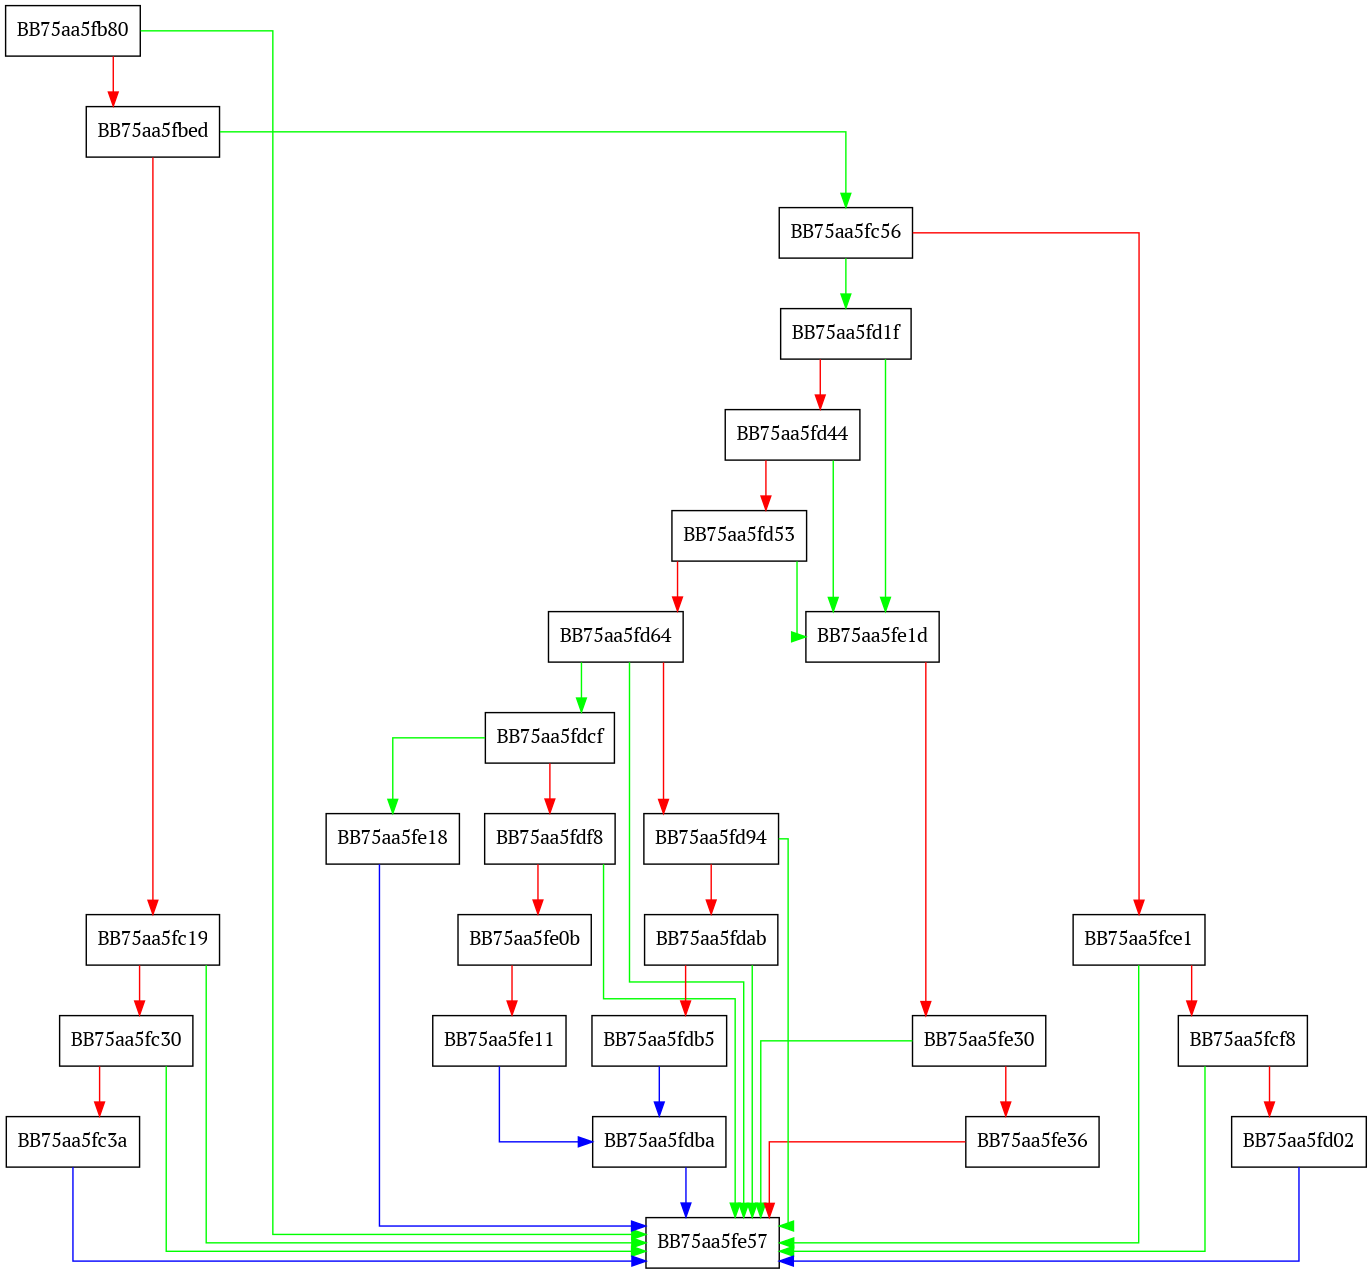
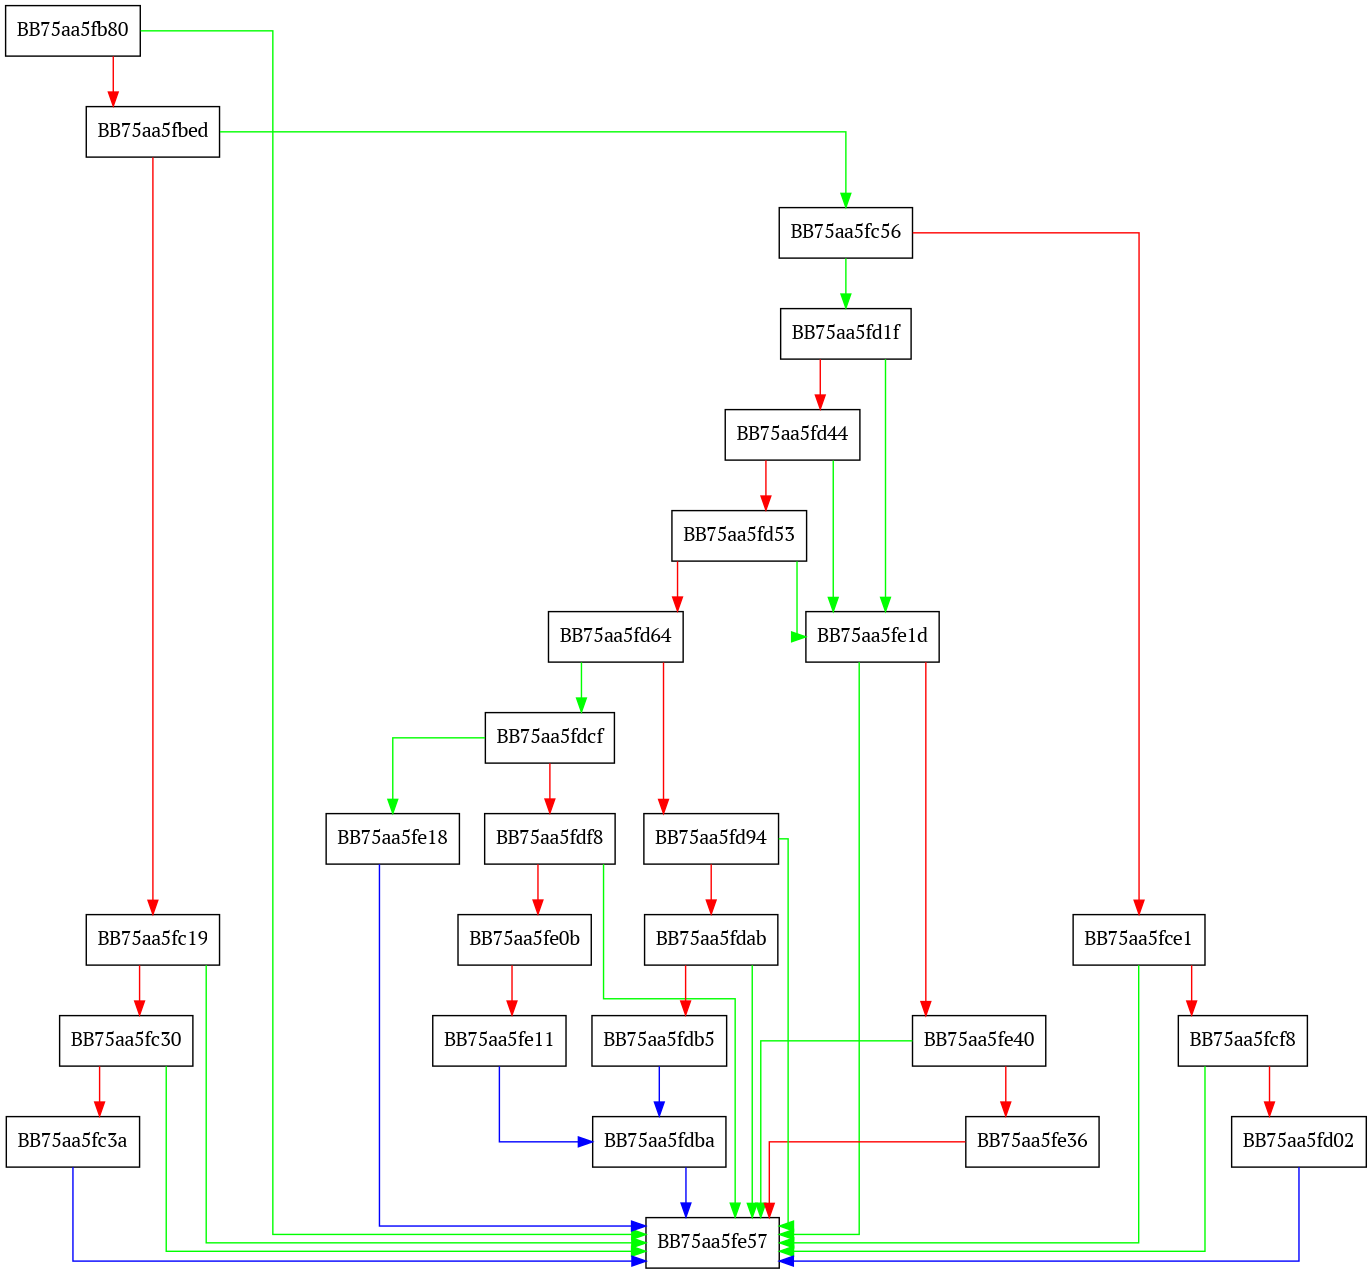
  digraph {
    fontname="PT Serif"
    splines=ortho
    node [fontname="PT Serif" shape=box]
    edge [color=red fontname="PT Serif"]
    BB75aa5fb80
    BB75aa5fe57
    BB75aa5fbed
    BB75aa5fc56
    BB75aa5fc19
    BB75aa5fd1f
    BB75aa5fce1
    BB75aa5fc30
    BB75aa5fe1d
    BB75aa5fd44
    BB75aa5fcf8
    BB75aa5fc3a
-   BB75aa5fe30
+   BB75aa5fe30 [label=BB75aa5fe40]
    BB75aa5fd53
    BB75aa5fd02
    BB75aa5fe36
    BB75aa5fd64
    BB75aa5fdcf
    BB75aa5fd94
    BB75aa5fe18
    BB75aa5fdf8
    BB75aa5fdab
    BB75aa5fe0b
    BB75aa5fdb5
    BB75aa5fdba
    BB75aa5fe11
    BB75aa5fb80 -> BB75aa5fe57 [color=green]
    BB75aa5fb80 -> BB75aa5fbed
    BB75aa5fbed -> BB75aa5fc56 [color=green]
    BB75aa5fbed -> BB75aa5fc19
    BB75aa5fc56 -> BB75aa5fd1f [color=green]
    BB75aa5fc56 -> BB75aa5fce1
    BB75aa5fc19 -> BB75aa5fe57 [color=green]
    BB75aa5fc19 -> BB75aa5fc30
    BB75aa5fd1f -> BB75aa5fe1d [color=green]
    BB75aa5fd1f -> BB75aa5fd44
    BB75aa5fce1 -> BB75aa5fe57 [color=green]
    BB75aa5fce1 -> BB75aa5fcf8
    BB75aa5fc30 -> BB75aa5fe57 [color=green]
    BB75aa5fc30 -> BB75aa5fc3a
-   BB75aa5fd64 -> BB75aa5fe57 [color=green]
+   BB75aa5fe1d -> BB75aa5fe57 [color=green]
    BB75aa5fe1d -> BB75aa5fe30
    BB75aa5fd44 -> BB75aa5fe1d [color=green]
    BB75aa5fd44 -> BB75aa5fd53
    BB75aa5fcf8 -> BB75aa5fe57 [color=green]
    BB75aa5fcf8 -> BB75aa5fd02
    BB75aa5fc3a -> BB75aa5fe57 [color=blue]
    BB75aa5fe30 -> BB75aa5fe57 [color=green]
    BB75aa5fe30 -> BB75aa5fe36
    BB75aa5fd53 -> BB75aa5fe1d [color=green]
    BB75aa5fd53 -> BB75aa5fd64
    BB75aa5fd02 -> BB75aa5fe57 [color=blue]
    BB75aa5fe36 -> BB75aa5fe57
    BB75aa5fd64 -> BB75aa5fdcf [color=green]
    BB75aa5fd64 -> BB75aa5fd94
    BB75aa5fdcf -> BB75aa5fe18 [color=green]
    BB75aa5fdcf -> BB75aa5fdf8
    BB75aa5fd94 -> BB75aa5fe57 [color=green]
    BB75aa5fd94 -> BB75aa5fdab
    BB75aa5fe18 -> BB75aa5fe57 [color=blue]
    BB75aa5fdf8 -> BB75aa5fe57 [color=green]
    BB75aa5fdf8 -> BB75aa5fe0b
    BB75aa5fdab -> BB75aa5fe57 [color=green]
    BB75aa5fdab -> BB75aa5fdb5
    BB75aa5fe0b -> BB75aa5fe11
    BB75aa5fdb5 -> BB75aa5fdba [color=blue]
    BB75aa5fdba -> BB75aa5fe57 [color=blue]
    BB75aa5fe11 -> BB75aa5fdba [color=blue]
  }
